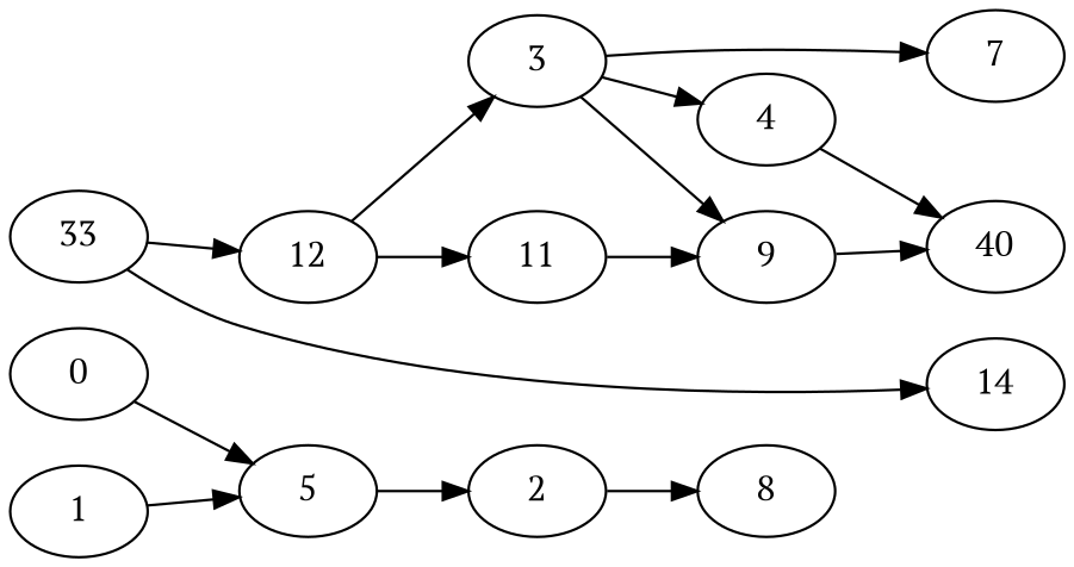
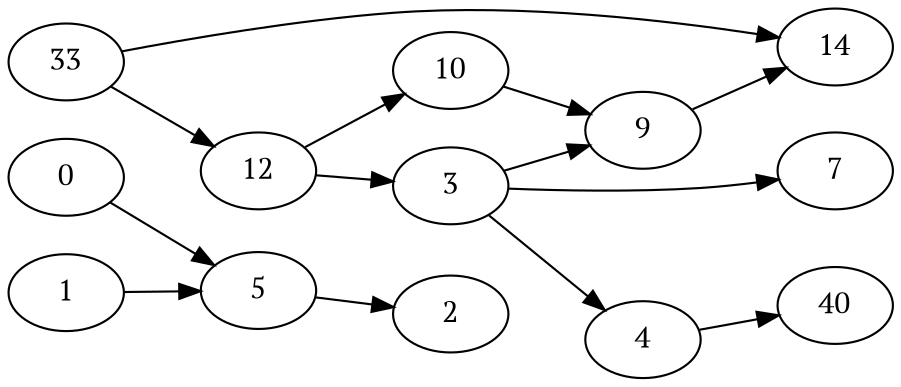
  digraph {
    fontname="PT Serif"
    rankdir=LR
    node [fontname="PT Serif"]
    edge [fontname="PT Serif" weight=0]
    0
    5
    2
    12
    3
-   11
-   8
+   11 [label=10]
    4
    9
    7
    n11 [label=40]
    1
    n13 [label=33]
    14
    0 -> 5
    5 -> 2
-   2 -> 8
    12 -> 3
    12 -> 11
    3 -> 4
    3 -> 9
    3 -> 7
    11 -> 9
    4 -> n11
-   9 -> n11
+   9 -> 14
    1 -> 5
    n13 -> 12
    n13 -> 14
  }
